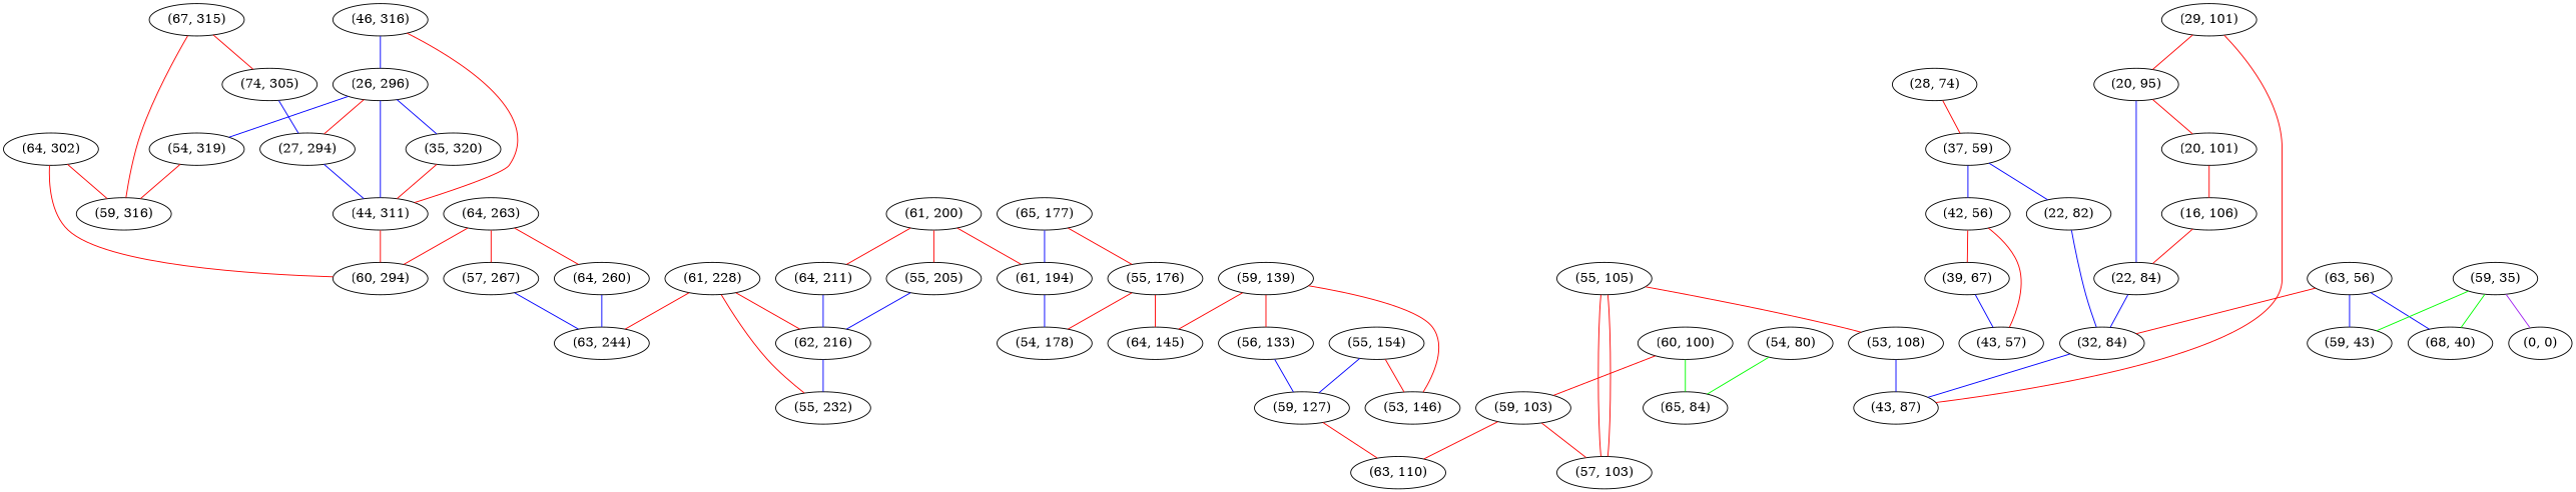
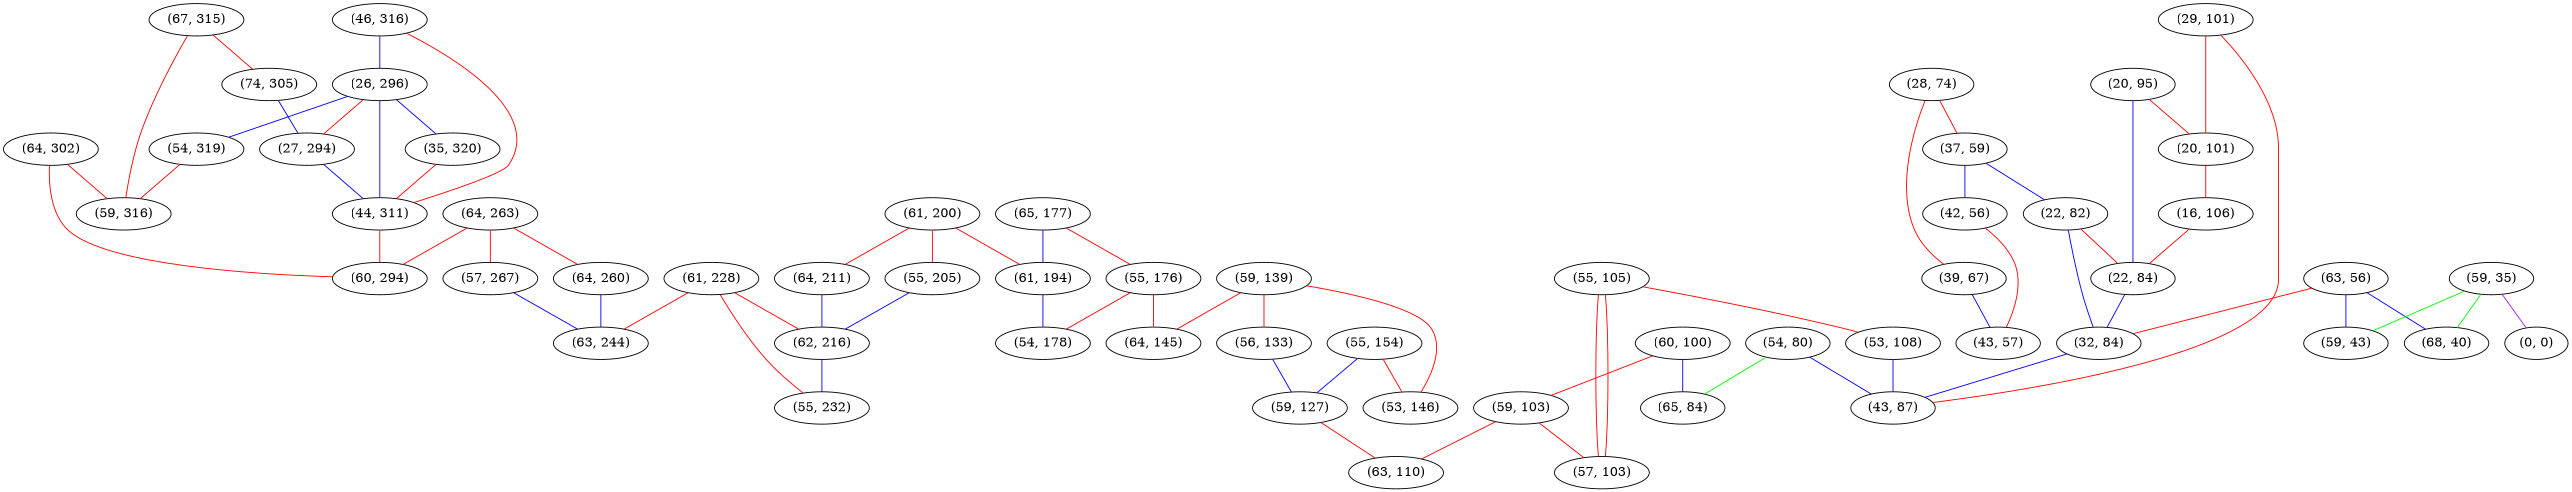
  graph {
    edge [color=red weight=1]
    "(46, 316)"
    "(26, 296)"
    "(44, 311)"
    "(54, 319)"
    "(35, 320)"
    "(27, 294)"
    "(60, 294)"
    "(60, 100)"
    "(65, 84)"
    "(59, 103)"
    "(57, 103)"
    "(63, 110)"
    "(61, 200)"
    "(64, 211)"
    "(61, 194)"
    "(55, 205)"
    "(62, 216)"
    "(54, 178)"
    "(28, 74)"
    "(37, 59)"
    "(39, 67)"
    "(22, 82)"
    "(42, 56)"
    "(43, 57)"
    "(20, 95)"
    "(20, 101)"
    "(22, 84)"
    "(16, 106)"
    "(32, 84)"
    "(54, 80)"
    "(43, 87)"
    "(59, 316)"
    "(63, 56)"
    "(59, 43)"
    "(68, 40)"
    "(55, 232)"
    "(61, 228)"
    "(63, 244)"
    "(55, 105)"
    "(53, 108)"
    "(29, 101)"
    "(64, 302)"
    "(65, 177)"
    "(55, 176)"
    "(64, 145)"
    "(59, 139)"
    "(56, 133)"
    "(53, 146)"
    "(59, 127)"
    "(55, 154)"
    "(59, 35)"
    "(0, 0)"
    "(64, 263)"
    "(57, 267)"
    "(64, 260)"
    "(67, 315)"
    "(74, 305)"
    "(46, 316)" -- "(26, 296)" [color=blue weight=3]
    "(46, 316)" -- "(44, 311)"
    "(26, 296)" -- "(44, 311)" [color=blue weight=3]
    "(26, 296)" -- "(54, 319)" [color=blue weight=3]
    "(26, 296)" -- "(35, 320)" [color=blue weight=3]
    "(26, 296)" -- "(27, 294)"
    "(44, 311)" -- "(60, 294)"
    "(54, 319)" -- "(59, 316)"
    "(35, 320)" -- "(44, 311)"
    "(27, 294)" -- "(44, 311)" [color=blue weight=3]
-   "(60, 100)" -- "(65, 84)" [color=green weight=3]
+   "(60, 100)" -- "(65, 84)" [color=blue weight=3]
    "(60, 100)" -- "(59, 103)"
    "(59, 103)" -- "(57, 103)"
    "(59, 103)" -- "(63, 110)"
    "(61, 200)" -- "(64, 211)"
    "(61, 200)" -- "(61, 194)"
    "(61, 200)" -- "(55, 205)"
    "(64, 211)" -- "(62, 216)" [color=blue weight=3]
    "(61, 194)" -- "(54, 178)" [color=blue weight=3]
    "(55, 205)" -- "(62, 216)" [color=blue weight=3]
    "(62, 216)" -- "(55, 232)" [color=blue weight=3]
    "(28, 74)" -- "(37, 59)"
-   "(42, 56)" -- "(39, 67)"
+   "(28, 74)" -- "(39, 67)"
    "(37, 59)" -- "(22, 82)" [color=blue weight=3]
    "(37, 59)" -- "(42, 56)" [color=blue weight=3]
    "(39, 67)" -- "(43, 57)" [color=blue weight=3]
+   "(22, 82)" -- "(22, 84)"
    "(22, 82)" -- "(32, 84)" [color=blue weight=3]
    "(42, 56)" -- "(43, 57)"
    "(20, 95)" -- "(20, 101)"
    "(20, 95)" -- "(22, 84)" [color=blue weight=3]
    "(20, 101)" -- "(16, 106)"
    "(22, 84)" -- "(32, 84)" [color=blue weight=3]
    "(16, 106)" -- "(22, 84)" [weight=3]
    "(32, 84)" -- "(43, 87)" [color=blue weight=3]
    "(54, 80)" -- "(65, 84)" [color=green weight=2]
+   "(54, 80)" -- "(43, 87)" [color=blue weight=3]
    "(63, 56)" -- "(32, 84)"
    "(63, 56)" -- "(59, 43)" [color=blue weight=3]
    "(63, 56)" -- "(68, 40)" [color=blue weight=3]
    "(61, 228)" -- "(62, 216)"
    "(61, 228)" -- "(55, 232)"
    "(61, 228)" -- "(63, 244)"
    "(55, 105)" -- "(57, 103)"
    "(55, 105)" -- "(57, 103)"
    "(55, 105)" -- "(53, 108)"
    "(53, 108)" -- "(43, 87)" [color=blue weight=3]
-   "(29, 101)" -- "(20, 95)"
+   "(29, 101)" -- "(20, 101)"
    "(29, 101)" -- "(43, 87)"
    "(64, 302)" -- "(60, 294)"
    "(64, 302)" -- "(59, 316)"
    "(65, 177)" -- "(61, 194)" [color=blue weight=3]
    "(65, 177)" -- "(55, 176)"
    "(55, 176)" -- "(54, 178)"
    "(55, 176)" -- "(64, 145)"
    "(59, 139)" -- "(64, 145)"
    "(59, 139)" -- "(56, 133)"
    "(59, 139)" -- "(53, 146)"
    "(56, 133)" -- "(59, 127)" [color=blue weight=3]
    "(59, 127)" -- "(63, 110)"
    "(55, 154)" -- "(53, 146)"
    "(55, 154)" -- "(59, 127)" [color=blue weight=3]
    "(59, 35)" -- "(59, 43)" [color=green weight=2]
    "(59, 35)" -- "(68, 40)" [color=green weight=2]
    "(59, 35)" -- "(0, 0)" [color=purple weight=4]
    "(64, 263)" -- "(60, 294)"
    "(64, 263)" -- "(57, 267)"
    "(64, 263)" -- "(64, 260)"
    "(57, 267)" -- "(63, 244)" [color=blue weight=3]
    "(64, 260)" -- "(63, 244)" [color=blue weight=3]
    "(67, 315)" -- "(59, 316)"
    "(67, 315)" -- "(74, 305)"
    "(74, 305)" -- "(27, 294)" [color=blue weight=3]
  }
